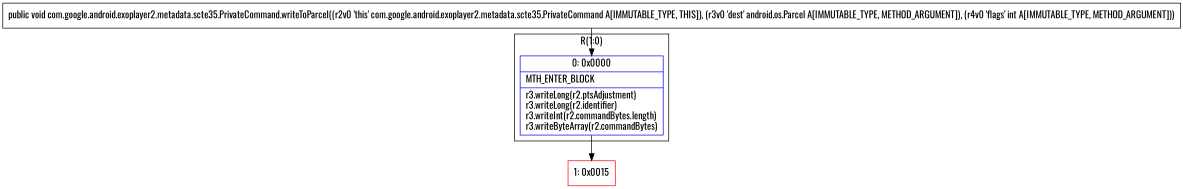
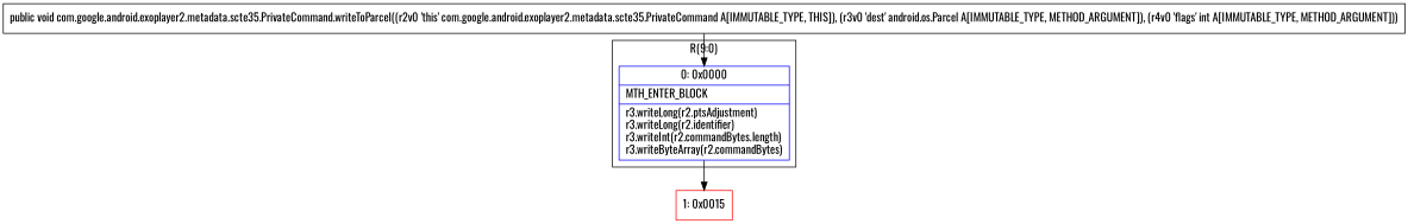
  digraph {
    fontname=Oswald
    node [shape=record fontname=Oswald]
    edge [fontname=Oswald]
    n1 [color=blue label="{0\:\ 0x0000|MTH_ENTER_BLOCK\l|r3.writeLong(r2.ptsAdjustment)\lr3.writeLong(r2.identifier)\lr3.writeInt(r2.commandBytes.length)\lr3.writeByteArray(r2.commandBytes)\l}"]
    n2 [color=red label="{1\:\ 0x0015}"]
    n3 [label="{public void com.google.android.exoplayer2.metadata.scte35.PrivateCommand.writeToParcel((r2v0 'this' com.google.android.exoplayer2.metadata.scte35.PrivateCommand A[IMMUTABLE_TYPE, THIS]), (r3v0 'dest' android.os.Parcel A[IMMUTABLE_TYPE, METHOD_ARGUMENT]), (r4v0 'flags' int A[IMMUTABLE_TYPE, METHOD_ARGUMENT])) }"]
    subgraph cluster_1 {
-     label="R(1:0)"
+     label="R(9:0)"
      n1
    }
    n1 -> n2
    n3 -> n1
  }
